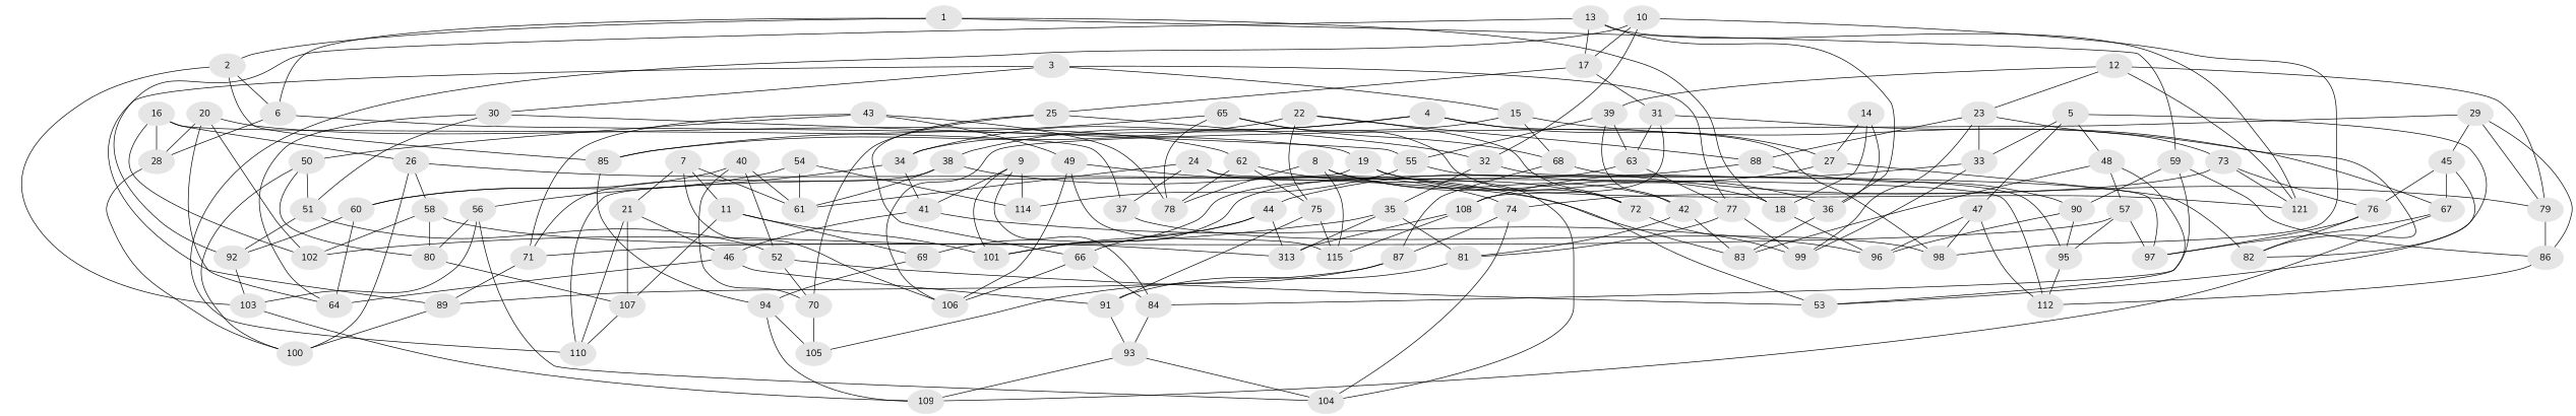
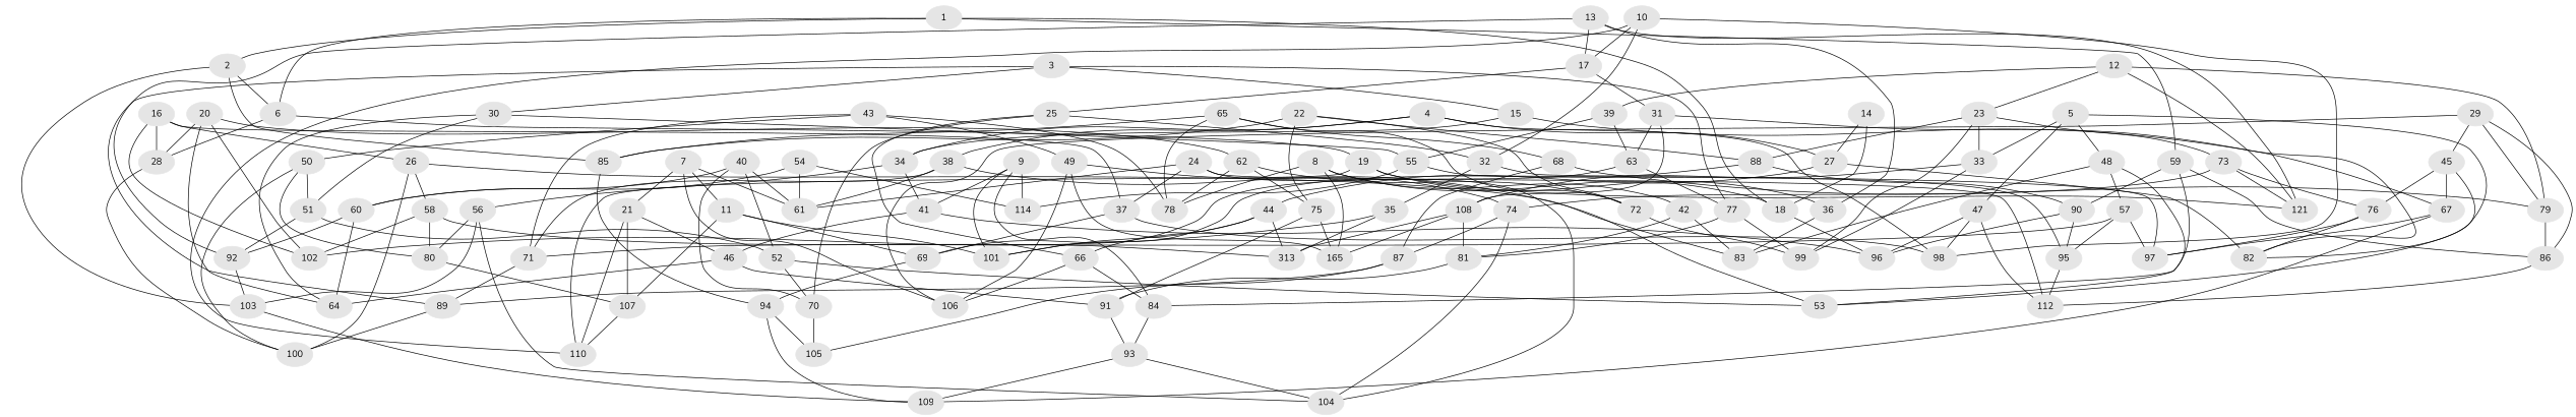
  graph {
    fontname=Nunito
    node [color=gray90 fontname=Nunito style=filled]
    edge [fontname=Nunito]
    1
    2
    6
    18
    59
    85
    103
    19
    28
    96
    84
    86
    90
    94
    109
    3
    15
    30
    77
    89
    34
    67
    68
    64
    51
    55
    99
    81
    100
    4
    27
    38
    98
    82
    44
    41
    56
    61
    53
    71
    5
    33
    47
    48
    108
    112
    83
    57
    110
    n50 [label=121]
    36
    7
    11
    21
    106
    101
    69
    107
    46
    8
    42
    78
-   115
+   115 [label=165]
    9
    114
    93
    10
    17
    32
    25
    31
    35
    97
    12
    23
    39
    79
    88
    73
    63
    13
    92
    14
    87
    16
    26
    37
    102
    58
    66
    70
    20
    62
    72
    75
    91
    22
    76
    74
    24
    104
    105
    n103 [label=313]
    80
    29
    45
    52
    95
    40
    60
    43
    49
    50
    54
    65
    1 -- 2
    1 -- 6
    1 -- 18
    1 -- 59
    2 -- 6
    2 -- 85
    2 -- 103
    6 -- 19
    6 -- 28
    18 -- 96
    59 -- 84
    59 -- 86
    59 -- 90
    85 -- 94
    103 -- 109
    19 -- 110
    19 -- n50
    19 -- 36
    28 -- 100
    84 -- 93
    86 -- 112
    90 -- 96
    90 -- 95
    94 -- 109
    94 -- 105
    3 -- 15
    3 -- 30
    3 -- 77
    3 -- 89
    15 -- 34
    15 -- 67
-   15 -- 68
    30 -- 64
    30 -- 51
    30 -- 55
    77 -- 99
    77 -- 81
    89 -- 100
    34 -- 41
    34 -- 56
    67 -- 109
    67 -- 97
    68 -- 79
    68 -- 87
    51 -- 92
    51 -- 52
    55 -- 114
    55 -- 95
    81 -- 91
    4 -- 34
    4 -- 27
    4 -- 38
    4 -- 98
    27 -- 82
    27 -- 44
    38 -- 61
    38 -- 53
    38 -- 71
    44 -- 101
    44 -- 66
    44 -- n103
    41 -- 96
    41 -- 46
    56 -- 103
    56 -- 104
    56 -- 80
    71 -- 89
    5 -- 82
    5 -- 33
    5 -- 47
    5 -- 48
    33 -- 99
    33 -- 108
    47 -- 96
    47 -- 98
    47 -- 112
    48 -- 53
    48 -- 83
    48 -- 57
    108 -- 115
    108 -- n103
    57 -- 71
    57 -- 97
    57 -- 95
    36 -- 83
    7 -- 61
    7 -- 11
    7 -- 21
    7 -- 106
    11 -- 101
    11 -- 69
    11 -- 107
    21 -- 110
    21 -- 107
    21 -- 46
    69 -- 94
    107 -- 110
    46 -- 64
    46 -- 91
    8 -- 18
    8 -- 42
    8 -- 78
    8 -- 115
    42 -- 81
    42 -- 83
    9 -- 84
    9 -- 41
    9 -- 101
    9 -- 114
    93 -- 109
    93 -- 104
    10 -- 98
    10 -- 110
    10 -- 17
    10 -- 32
    17 -- 25
    17 -- 31
    32 -- 35
    32 -- 97
    25 -- 32
    25 -- 66
    25 -- 70
    31 -- 82
    31 -- 108
    31 -- 63
-   35 -- 81
+   108 -- 81
    35 -- 102
    35 -- n103
    12 -- n50
    12 -- 23
    12 -- 39
    12 -- 79
    23 -- 99
    23 -- 33
    23 -- 88
    23 -- 73
    39 -- 55
-   39 -- 42
    39 -- 63
    79 -- 86
    88 -- 90
    88 -- 101
    73 -- n50
    73 -- 76
    73 -- 74
    63 -- 77
    63 -- 69
    13 -- n50
    13 -- 36
    13 -- 17
    13 -- 92
    92 -- 103
    14 -- 18
    14 -- 27
-   14 -- 36
    87 -- 89
    87 -- 105
    16 -- 28
    16 -- 26
    16 -- 37
    16 -- 102
    26 -- 100
    26 -- 83
    26 -- 58
    37 -- 98
+   37 -- 69
    58 -- 102
    58 -- n103
    58 -- 80
    66 -- 84
    66 -- 106
    70 -- 105
    20 -- 28
    20 -- 64
    20 -- 102
    20 -- 62
    62 -- 78
    62 -- 72
    62 -- 75
    72 -- 99
    75 -- 115
    75 -- 91
    91 -- 93
    22 -- 85
    22 -- 88
    22 -- 72
    22 -- 75
    76 -- 82
    76 -- 97
    74 -- 87
    74 -- 104
    24 -- 61
    24 -- 112
    24 -- 37
    24 -- 104
    80 -- 107
    29 -- 86
    29 -- 106
    29 -- 79
    29 -- 45
    45 -- 67
    45 -- 53
    45 -- 76
    52 -- 53
    52 -- 70
    95 -- 112
    40 -- 61
    40 -- 70
    40 -- 52
    40 -- 60
    60 -- 64
    60 -- 92
    43 -- 71
    43 -- 78
    43 -- 49
    43 -- 50
    49 -- 106
    49 -- 115
    49 -- 74
    50 -- 51
    50 -- 100
    50 -- 80
    54 -- 61
    54 -- 114
    54 -- 60
    65 -- 85
    65 -- 68
    65 -- 78
    65 -- 72
  }
